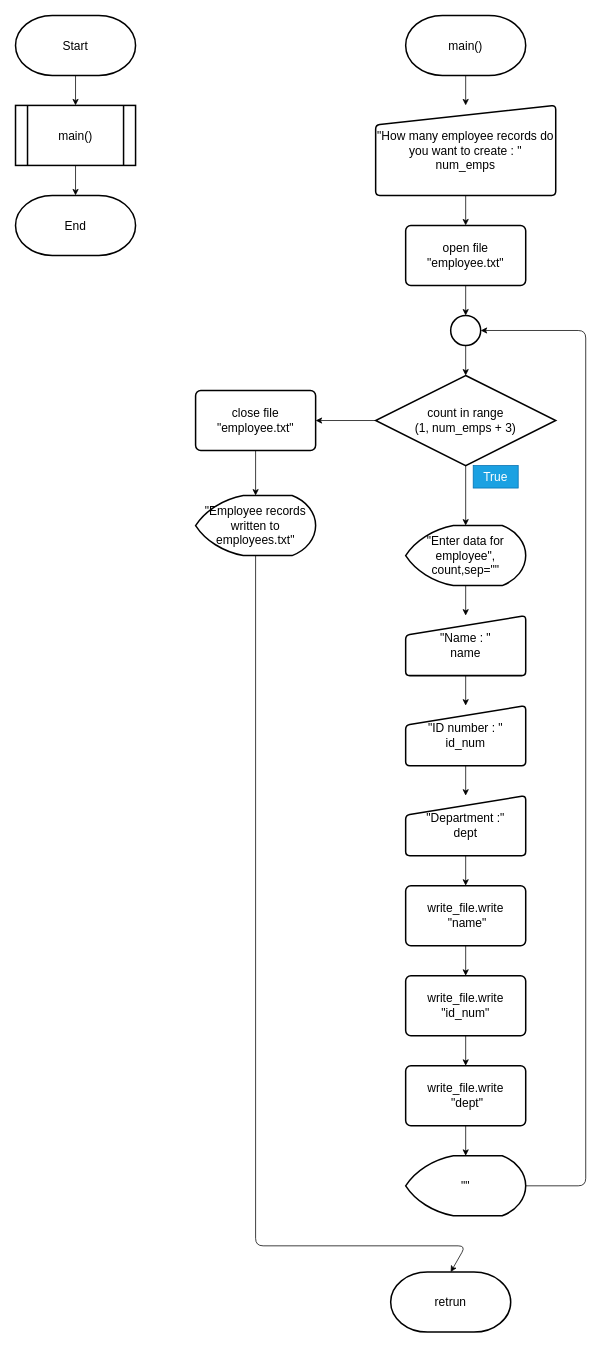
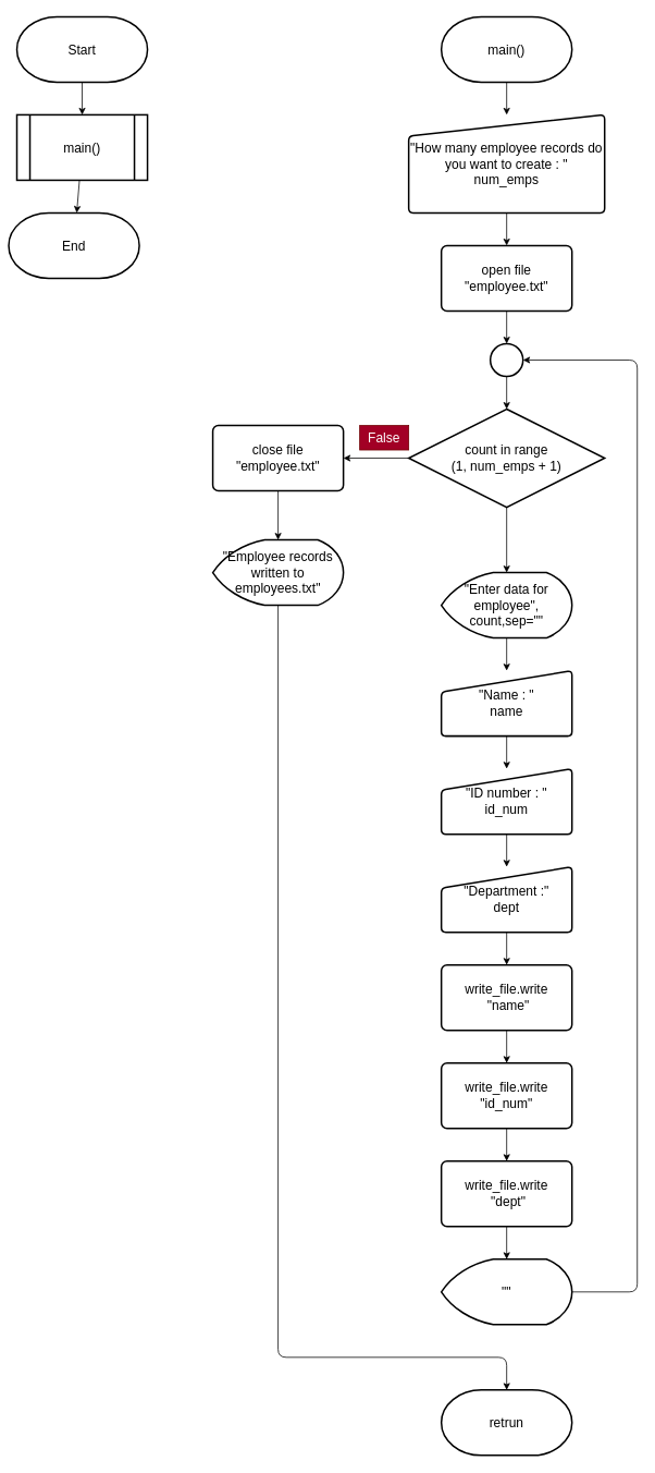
  <mxCell id="0" />
  <mxCell id="1" parent="0" />
  <mxCell id="2" value="" style="edgeStyle=none;html=1;fontSize=18;" edge="1" parent="1" source="3" target="6"><mxGeometry relative="1" as="geometry" /></mxCell>
  <mxCell id="3" value="&lt;font size=&quot;3&quot;&gt;Start&lt;/font&gt;" style="strokeWidth=2;html=1;shape=mxgraph.flowchart.terminator;whiteSpace=wrap;" vertex="1" parent="1"><mxGeometry x="20" y="20" width="160" height="80" as="geometry" /></mxCell>
- <mxCell id="4" value="&lt;font size=&quot;3&quot;&gt;End&lt;/font&gt;" style="strokeWidth=2;html=1;shape=mxgraph.flowchart.terminator;whiteSpace=wrap;" vertex="1" parent="1"><mxGeometry x="20" y="260" width="160" height="80" as="geometry" /></mxCell>
+ <mxCell id="4" value="&lt;font size=&quot;3&quot;&gt;End&lt;/font&gt;" style="strokeWidth=2;html=1;shape=mxgraph.flowchart.terminator;whiteSpace=wrap;" vertex="1" parent="1"><mxGeometry x="10" y="260" width="160" height="80" as="geometry" /></mxCell>
  <mxCell id="5" value="" style="edgeStyle=none;html=1;fontSize=16;" edge="1" parent="1" source="6" target="4"><mxGeometry relative="1" as="geometry" /></mxCell>
  <mxCell id="6" value="&lt;font style=&quot;font-size: 16px;&quot;&gt;main()&lt;/font&gt;" style="shape=process;whiteSpace=wrap;html=1;backgroundOutline=1;strokeWidth=2;" vertex="1" parent="1"><mxGeometry x="20" y="140" width="160" height="80" as="geometry" /></mxCell>
  <mxCell id="7" value="" style="edgeStyle=none;html=1;fontSize=16;" edge="1" parent="1" source="8" target="10"><mxGeometry relative="1" as="geometry" /></mxCell>
  <mxCell id="8" value="&lt;font size=&quot;3&quot;&gt;main()&lt;/font&gt;" style="strokeWidth=2;html=1;shape=mxgraph.flowchart.terminator;whiteSpace=wrap;" vertex="1" parent="1"><mxGeometry x="540" y="20" width="160" height="80" as="geometry" /></mxCell>
  <mxCell id="9" value="" style="edgeStyle=none;html=1;fontSize=16;" edge="1" parent="1" source="10" target="12"><mxGeometry relative="1" as="geometry" /></mxCell>
  <mxCell id="10" value="&quot;How many employee records do you want to create : &quot;&lt;br&gt;num_emps" style="html=1;strokeWidth=2;shape=manualInput;whiteSpace=wrap;rounded=1;size=26;arcSize=11;fontSize=16;" vertex="1" parent="1"><mxGeometry x="500" y="140" width="240" height="120" as="geometry" /></mxCell>
  <mxCell id="11" value="" style="edgeStyle=none;html=1;fontSize=16;" edge="1" parent="1" source="12" target="17"><mxGeometry relative="1" as="geometry" /></mxCell>
  <mxCell id="12" value="open file &quot;employee.txt&quot;" style="rounded=1;whiteSpace=wrap;html=1;absoluteArcSize=1;arcSize=14;strokeWidth=2;fontSize=16;" vertex="1" parent="1"><mxGeometry x="540" y="300" width="160" height="80" as="geometry" /></mxCell>
  <mxCell id="13" value="" style="edgeStyle=none;html=1;fontSize=16;" edge="1" parent="1" source="15" target="19"><mxGeometry relative="1" as="geometry" /></mxCell>
  <mxCell id="14" style="edgeStyle=none;html=1;fontSize=16;entryX=1;entryY=0.5;entryDx=0;entryDy=0;" edge="1" parent="1" source="15" target="35"><mxGeometry relative="1" as="geometry"><mxPoint x="420" y="560" as="targetPoint" /></mxGeometry></mxCell>
- <mxCell id="15" value="count in range&lt;br&gt;(1, num_emps + 3)" style="strokeWidth=2;html=1;shape=mxgraph.flowchart.decision;whiteSpace=wrap;fontSize=16;" vertex="1" parent="1"><mxGeometry x="500" y="500" width="240" height="120" as="geometry" /></mxCell>
+ <mxCell id="15" value="count in range&lt;br&gt;(1, num_emps + 1)" style="strokeWidth=2;html=1;shape=mxgraph.flowchart.decision;whiteSpace=wrap;fontSize=16;" vertex="1" parent="1"><mxGeometry x="500" y="500" width="240" height="120" as="geometry" /></mxCell>
  <mxCell id="16" value="" style="edgeStyle=none;html=1;fontSize=16;" edge="1" parent="1" source="17" target="15"><mxGeometry relative="1" as="geometry" /></mxCell>
  <mxCell id="17" value="" style="strokeWidth=2;html=1;shape=mxgraph.flowchart.start_2;whiteSpace=wrap;fontSize=16;" vertex="1" parent="1"><mxGeometry x="600" y="420" width="40" height="40" as="geometry" /></mxCell>
  <mxCell id="18" value="" style="edgeStyle=none;html=1;fontSize=16;" edge="1" parent="1" source="19" target="23"><mxGeometry relative="1" as="geometry" /></mxCell>
  <mxCell id="19" value="&quot;Enter data for employee&quot;,&lt;br&gt;count,sep=&quot;&quot;" style="strokeWidth=2;html=1;shape=mxgraph.flowchart.display;whiteSpace=wrap;fontSize=16;" vertex="1" parent="1"><mxGeometry x="540" y="700" width="160" height="80" as="geometry" /></mxCell>
  <mxCell id="20" value="" style="edgeStyle=none;html=1;fontSize=16;" edge="1" parent="1" source="21" target="25"><mxGeometry relative="1" as="geometry" /></mxCell>
  <mxCell id="21" value="&quot;ID number : &quot;&lt;br&gt;id_num" style="html=1;strokeWidth=2;shape=manualInput;whiteSpace=wrap;rounded=1;size=26;arcSize=11;fontSize=16;" vertex="1" parent="1"><mxGeometry x="540" y="940" width="160" height="80" as="geometry" /></mxCell>
  <mxCell id="22" value="" style="edgeStyle=none;html=1;fontSize=16;" edge="1" parent="1" source="23" target="21"><mxGeometry relative="1" as="geometry" /></mxCell>
  <mxCell id="23" value="&quot;Name : &quot;&lt;br&gt;name" style="html=1;strokeWidth=2;shape=manualInput;whiteSpace=wrap;rounded=1;size=26;arcSize=11;fontSize=16;" vertex="1" parent="1"><mxGeometry x="540" y="820" width="160" height="80" as="geometry" /></mxCell>
  <mxCell id="24" value="" style="edgeStyle=none;html=1;fontSize=16;" edge="1" parent="1" source="25" target="27"><mxGeometry relative="1" as="geometry" /></mxCell>
  <mxCell id="25" value="&quot;Department :&quot;&lt;br&gt;dept" style="html=1;strokeWidth=2;shape=manualInput;whiteSpace=wrap;rounded=1;size=26;arcSize=11;fontSize=16;" vertex="1" parent="1"><mxGeometry x="540" y="1060" width="160" height="80" as="geometry" /></mxCell>
  <mxCell id="26" value="" style="edgeStyle=none;html=1;fontSize=16;" edge="1" parent="1" source="27" target="29"><mxGeometry relative="1" as="geometry" /></mxCell>
  <mxCell id="27" value="write_file.write&lt;br&gt;&amp;nbsp;&quot;name&quot;" style="rounded=1;whiteSpace=wrap;html=1;absoluteArcSize=1;arcSize=14;strokeWidth=2;fontSize=16;" vertex="1" parent="1"><mxGeometry x="540" y="1180" width="160" height="80" as="geometry" /></mxCell>
  <mxCell id="28" value="" style="edgeStyle=none;html=1;fontSize=16;" edge="1" parent="1" source="29" target="31"><mxGeometry relative="1" as="geometry" /></mxCell>
  <mxCell id="29" value="write_file.write &lt;br&gt;&quot;id_num&quot;" style="rounded=1;whiteSpace=wrap;html=1;absoluteArcSize=1;arcSize=14;strokeWidth=2;fontSize=16;" vertex="1" parent="1"><mxGeometry x="540" y="1300" width="160" height="80" as="geometry" /></mxCell>
  <mxCell id="30" value="" style="edgeStyle=none;html=1;fontSize=16;" edge="1" parent="1" source="31" target="33"><mxGeometry relative="1" as="geometry" /></mxCell>
  <mxCell id="31" value="write_file.write&lt;br&gt;&amp;nbsp;&quot;dept&quot;" style="rounded=1;whiteSpace=wrap;html=1;absoluteArcSize=1;arcSize=14;strokeWidth=2;fontSize=16;" vertex="1" parent="1"><mxGeometry x="540" y="1420" width="160" height="80" as="geometry" /></mxCell>
  <mxCell id="32" style="edgeStyle=none;html=1;entryX=1;entryY=0.5;entryDx=0;entryDy=0;entryPerimeter=0;fontSize=16;" edge="1" parent="1" source="33" target="17"><mxGeometry relative="1" as="geometry"><Array as="points"><mxPoint x="780" y="1580" /><mxPoint x="780" y="440" /></Array></mxGeometry></mxCell>
  <mxCell id="33" value="&quot;&quot;" style="strokeWidth=2;html=1;shape=mxgraph.flowchart.display;whiteSpace=wrap;fontSize=16;" vertex="1" parent="1"><mxGeometry x="540" y="1540" width="160" height="80" as="geometry" /></mxCell>
  <mxCell id="34" value="" style="edgeStyle=none;html=1;fontSize=16;" edge="1" parent="1" source="35" target="37"><mxGeometry relative="1" as="geometry" /></mxCell>
  <mxCell id="35" value="close file&lt;br&gt;&quot;employee.txt&quot;" style="rounded=1;whiteSpace=wrap;html=1;absoluteArcSize=1;arcSize=14;strokeWidth=2;fontSize=16;" vertex="1" parent="1"><mxGeometry x="260" y="520" width="160" height="80" as="geometry" /></mxCell>
  <mxCell id="36" style="edgeStyle=none;html=1;fontSize=16;entryX=0.5;entryY=0;entryDx=0;entryDy=0;entryPerimeter=0;" edge="1" parent="1" source="37" target="38"><mxGeometry relative="1" as="geometry"><mxPoint x="620" y="1700" as="targetPoint" /><Array as="points"><mxPoint x="340" y="1660" /><mxPoint x="620" y="1660" /></Array></mxGeometry></mxCell>
  <mxCell id="37" value="&quot;Employee records written to employees.txt&quot;" style="strokeWidth=2;html=1;shape=mxgraph.flowchart.display;whiteSpace=wrap;fontSize=16;" vertex="1" parent="1"><mxGeometry x="260" y="660" width="160" height="80" as="geometry" /></mxCell>
- <mxCell id="38" value="&lt;font size=&quot;3&quot;&gt;retrun&lt;/font&gt;" style="strokeWidth=2;html=1;shape=mxgraph.flowchart.terminator;whiteSpace=wrap;" vertex="1" parent="1"><mxGeometry x="520" y="1695" width="160" height="80" as="geometry" /></mxCell>
- <mxCell id="39" value="True" style="text;html=1;strokeColor=#006EAF;fillColor=#1ba1e2;align=center;verticalAlign=middle;whiteSpace=wrap;rounded=0;fontSize=16;fontColor=#ffffff;" vertex="1" parent="1"><mxGeometry x="630" y="620" width="60" height="30" as="geometry" /></mxCell>
+ <mxCell id="38" value="&lt;font size=&quot;3&quot;&gt;retrun&lt;/font&gt;" style="strokeWidth=2;html=1;shape=mxgraph.flowchart.terminator;whiteSpace=wrap;" vertex="1" parent="1"><mxGeometry x="540" y="1700" width="160" height="80" as="geometry" /></mxCell>
+ <mxCell id="40" value="False" style="text;html=1;strokeColor=#6F0000;fillColor=#a20025;align=center;verticalAlign=middle;whiteSpace=wrap;rounded=0;fontSize=16;fontColor=#ffffff;" vertex="1" parent="1"><mxGeometry x="440" y="520" width="60" height="30" as="geometry" /></mxCell>
